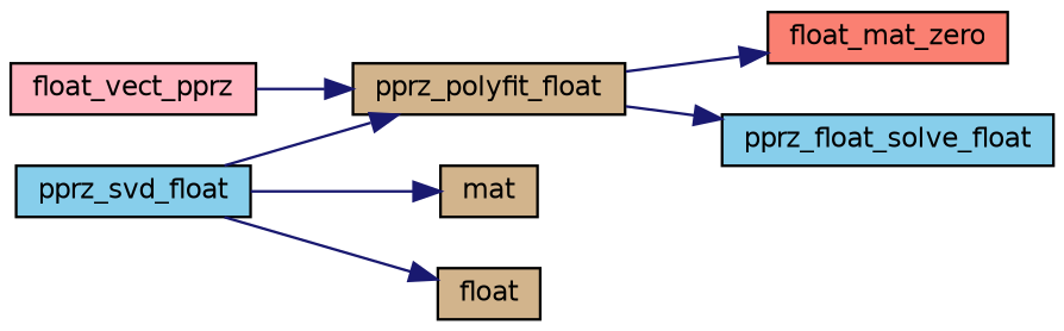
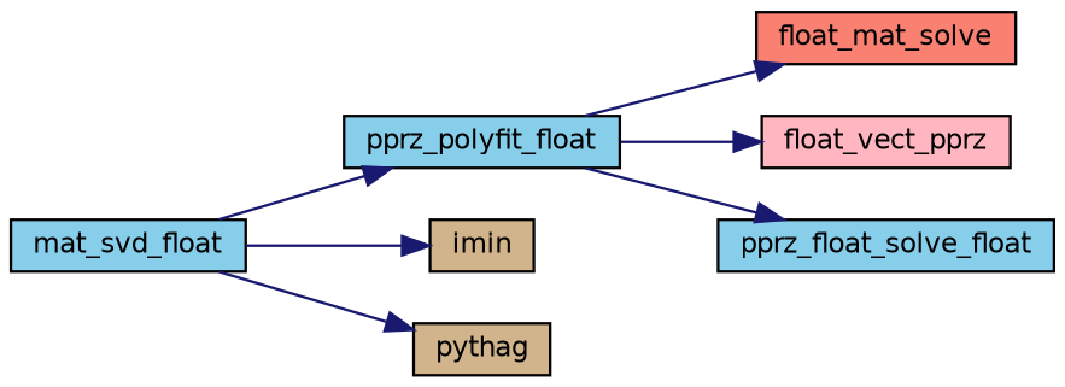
  digraph {
    fontname="DejaVu Sans"
    rankdir=LR
    node [color=black fillcolor=tan fontname="DejaVu Sans" fontsize=10 shape=record style=filled]
    edge [color=midnightblue fontname="DejaVu Sans" fontsize=10 labelfontname=FreeSans labelfontsize=10 style=solid]
-   n1 [fontcolor=black height=0.2 label=pprz_polyfit_float width=0.4]
-   n2 [fillcolor=salmon height=0.2 label=float_mat_zero width=0.4]
+   n1 [fillcolor=skyblue fontcolor=black height=0.2 label=pprz_polyfit_float width=0.4]
+   n2 [fillcolor=salmon height=0.2 label=float_mat_solve width=0.4]
    n3 [fillcolor=lightpink height=0.2 label=float_vect_pprz width=0.4]
    n4 [fillcolor=skyblue height=0.2 label=pprz_float_solve_float width=0.4]
-   n5 [fillcolor=skyblue height=0.2 label=pprz_svd_float width=0.4]
-   n6 [height=0.2 label=mat width=0.4]
-   n7 [height=0.2 label=float width=0.4]
+   n5 [fillcolor=skyblue height=0.2 label=mat_svd_float width=0.4]
+   n6 [height=0.2 label=imin width=0.4]
+   n7 [height=0.2 label=pythag width=0.4]
    n1 -> n2
-   n3 -> n1
+   n1 -> n3
    n1 -> n4
    n5 -> n1
    n5 -> n6
    n5 -> n7
  }
